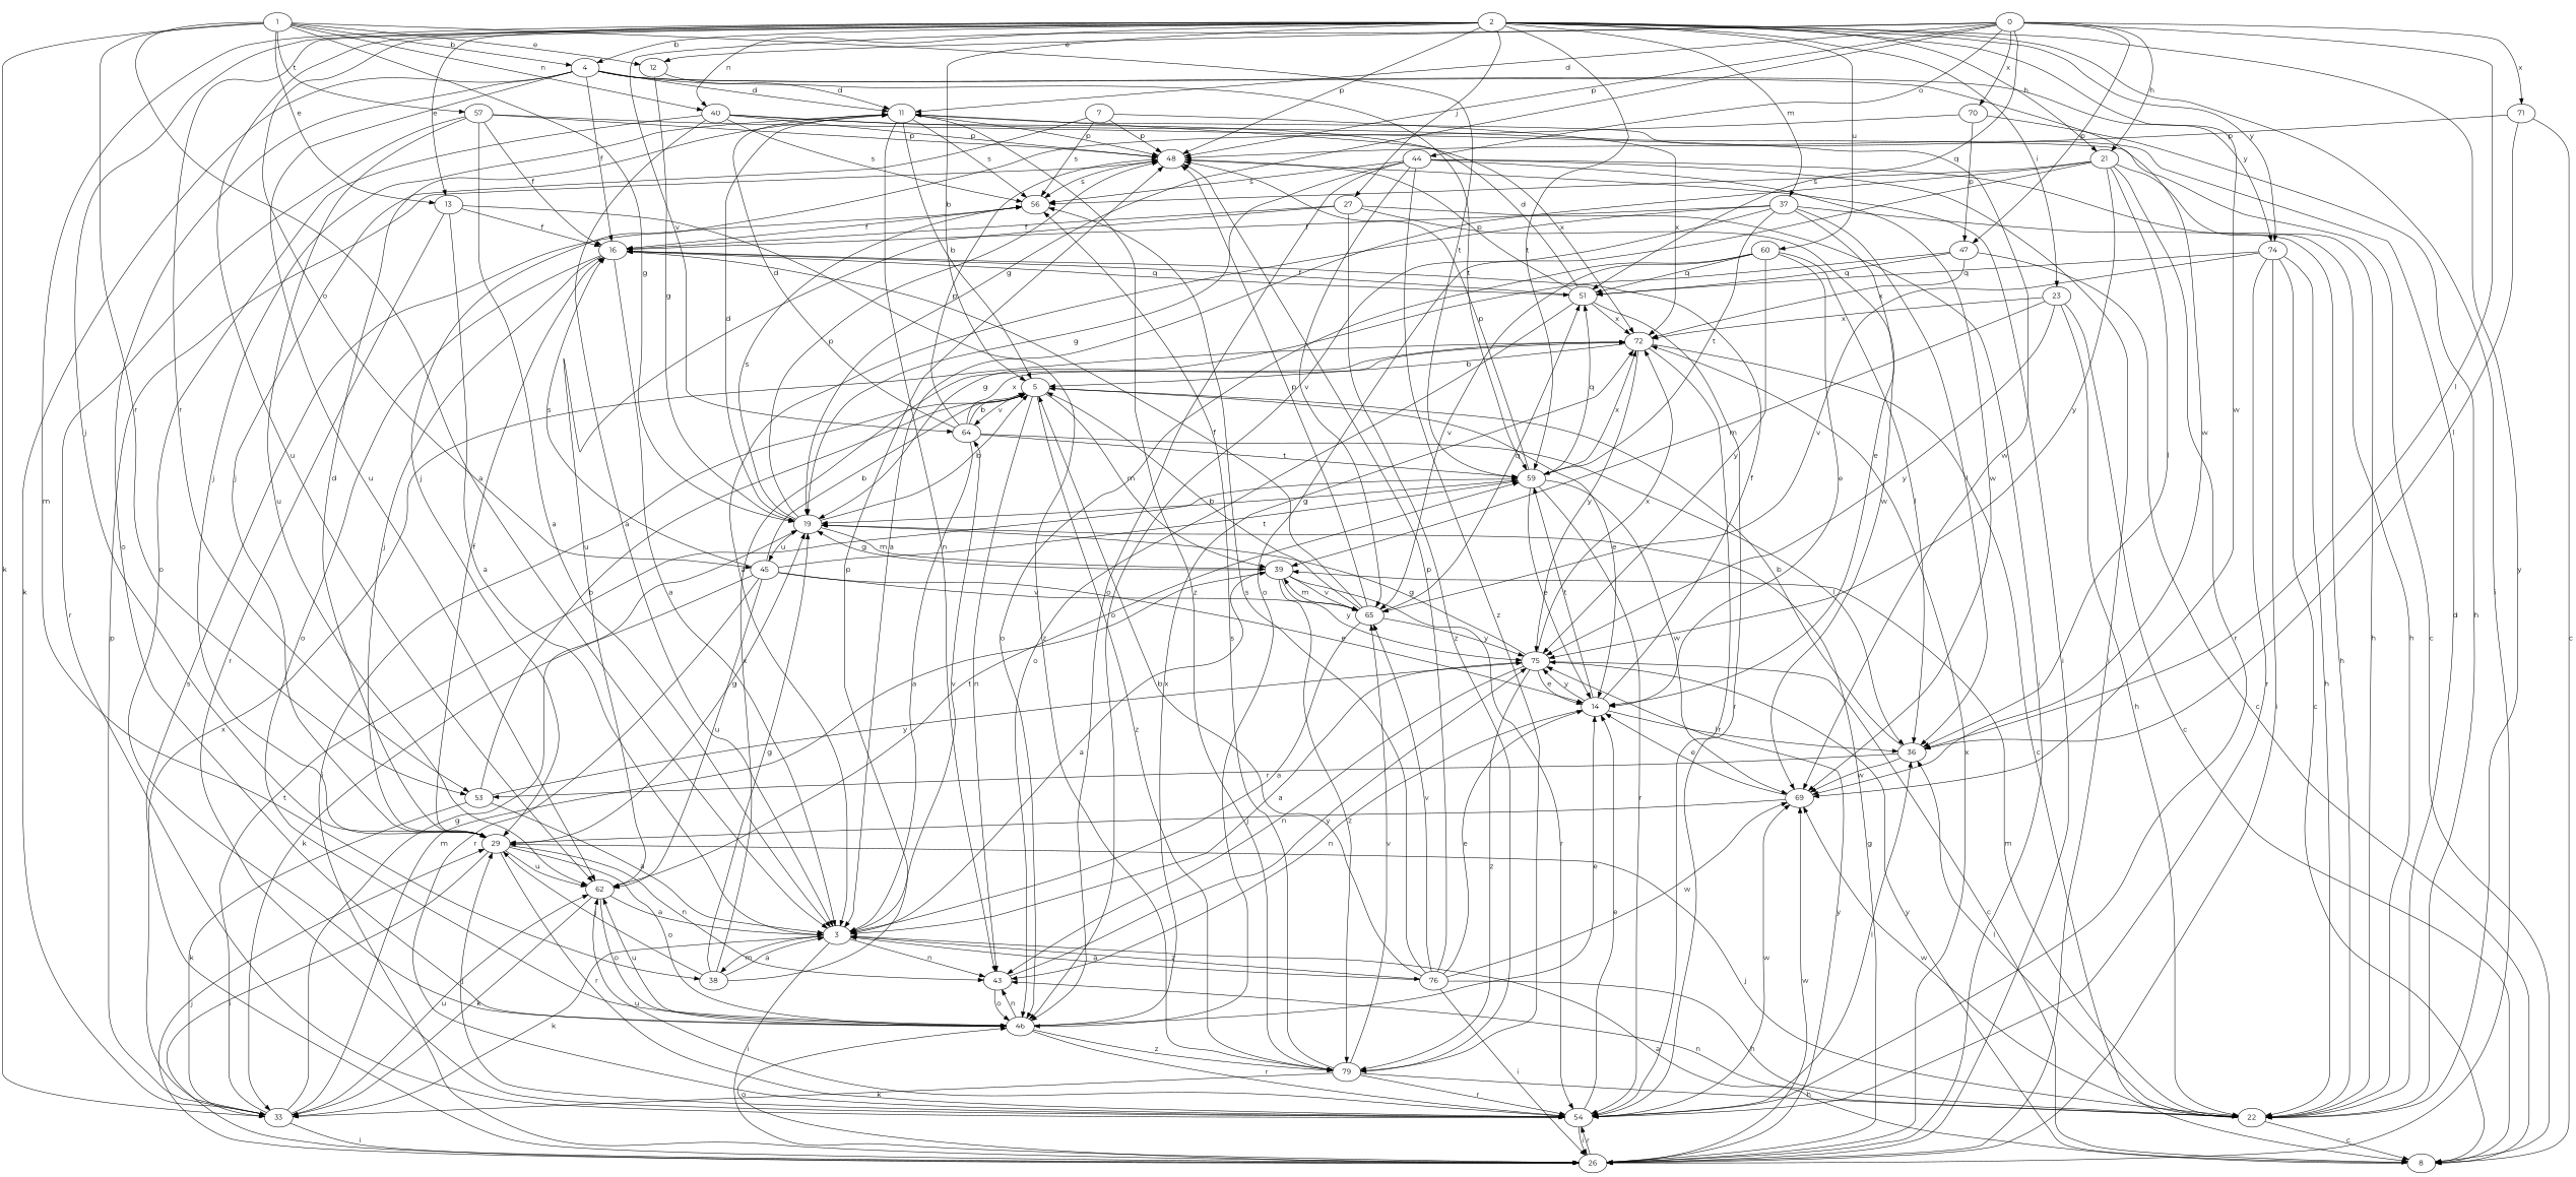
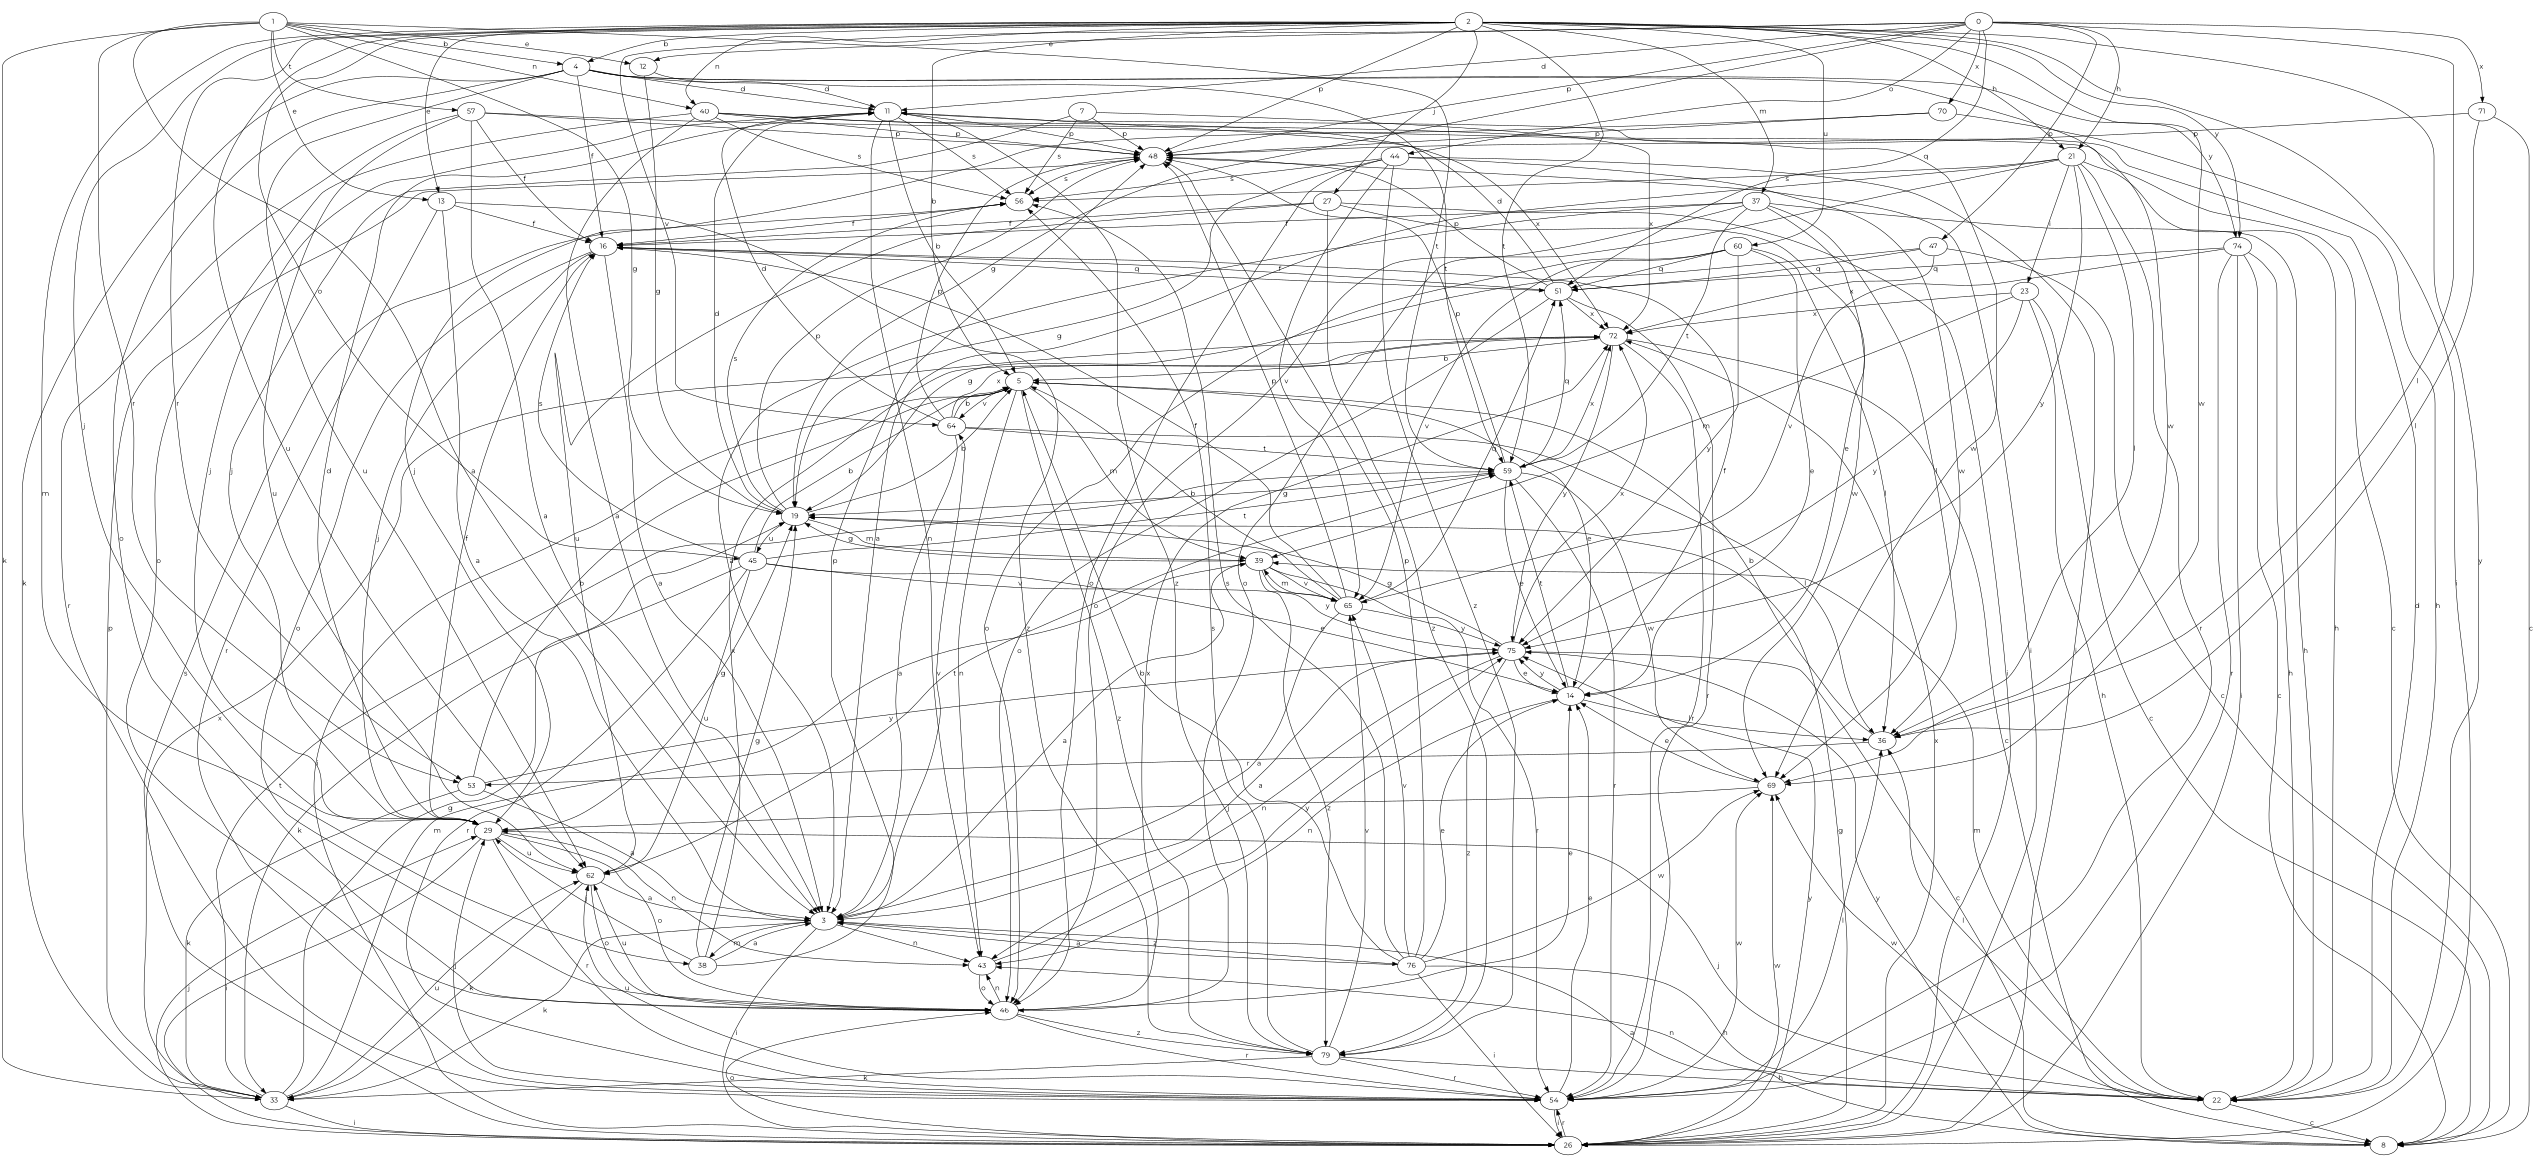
  strict digraph {
    fontname=Montserrat
    node [fontname=Montserrat]
    edge [fontname=Montserrat]
    0
    11
    12
    19
    21
    36
    44
    47
    48
    51
    64
    70
    71
    5
    29
    43
    79
    56
    45
    39
    3
    22
    46
    75
    54
    53
    69
    26
    65
    72
    8
    16
    59
    1
    4
    13
    33
    40
    57
    76
    38
    62
    74
    14
    2
    23
    27
    37
    60
    7
    0 -> 11 [label=d]
    0 -> 12 [label=e]
    0 -> 19 [label=g]
    0 -> 21 [label=h]
    0 -> 36 [label=l]
    0 -> 44 [label=o]
    0 -> 47 [label=p]
    0 -> 48 [label=p]
    0 -> 51 [label=q]
    0 -> 64 [label=v]
    0 -> 70 [label=x]
    0 -> 71 [label=x]
    11 -> 48 [label=p]
    11 -> 5 [label=b]
    11 -> 29 [label=j]
    11 -> 43 [label=n]
    11 -> 79 [label=z]
    11 -> 56 [label=s]
    12 -> 11 [label=d]
    12 -> 19 [label=g]
    19 -> 11 [label=d]
    19 -> 48 [label=p]
    19 -> 5 [label=b]
    19 -> 56 [label=s]
    19 -> 45 [label=u]
    19 -> 39 [label=m]
    21 -> 36 [label=l]
    21 -> 56 [label=s]
    21 -> 3 [label=a]
    21 -> 22 [label=h]
    21 -> 46 [label=o]
    21 -> 75 [label=y]
    21 -> 54 [label=r]
    36 -> 5 [label=b]
    36 -> 53 [label=r]
-   36 -> 69 [label=w]
    44 -> 19 [label=g]
    44 -> 79 [label=z]
    44 -> 56 [label=s]
-   44 -> 22 [label=h]
    44 -> 46 [label=o]
    44 -> 69 [label=w]
    44 -> 26 [label=i]
    44 -> 65 [label=v]
    47 -> 19 [label=g]
    47 -> 51 [label=q]
    47 -> 72 [label=x]
    47 -> 8 [label=c]
    48 -> 56 [label=s]
    48 -> 26 [label=i]
    51 -> 11 [label=d]
    51 -> 48 [label=p]
    51 -> 46 [label=o]
    51 -> 54 [label=r]
    51 -> 72 [label=x]
    51 -> 16 [label=f]
    64 -> 11 [label=d]
    64 -> 36 [label=l]
    64 -> 48 [label=p]
    64 -> 5 [label=b]
    64 -> 3 [label=a]
    64 -> 72 [label=x]
    64 -> 59 [label=t]
-   70 -> 47 [label=p]
+   70 -> 48 [label=p]
    70 -> 29 [label=j]
    70 -> 22 [label=h]
    71 -> 36 [label=l]
    71 -> 48 [label=p]
    71 -> 8 [label=c]
    5 -> 64 [label=v]
    5 -> 43 [label=n]
    5 -> 79 [label=z]
    5 -> 39 [label=m]
    5 -> 26 [label=i]
    5 -> 14 [label=e]
    29 -> 11 [label=d]
    29 -> 19 [label=g]
    29 -> 43 [label=n]
    29 -> 46 [label=o]
    29 -> 54 [label=r]
    29 -> 26 [label=i]
    29 -> 16 [label=f]
    29 -> 62 [label=u]
    43 -> 46 [label=o]
    43 -> 75 [label=y]
    79 -> 56 [label=s]
    79 -> 22 [label=h]
    79 -> 54 [label=r]
    79 -> 65 [label=v]
    79 -> 33 [label=k]
    56 -> 16 [label=f]
    45 -> 5 [label=b]
    45 -> 54 [label=r]
    45 -> 65 [label=v]
    45 -> 16 [label=s]
    45 -> 59 [label=t]
    45 -> 33 [label=k]
    45 -> 62 [label=u]
    45 -> 14 [label=e]
    39 -> 19 [label=g]
    39 -> 79 [label=z]
    39 -> 3 [label=a]
    39 -> 75 [label=y]
    39 -> 54 [label=r]
    39 -> 65 [label=v]
    3 -> 64 [label=v]
    3 -> 43 [label=n]
    3 -> 26 [label=i]
    3 -> 33 [label=k]
    3 -> 76 [label=z]
    3 -> 38 [label=m]
    22 -> 11 [label=d]
    22 -> 36 [label=l]
    22 -> 29 [label=j]
    22 -> 43 [label=n]
    22 -> 39 [label=m]
    22 -> 69 [label=w]
    22 -> 8 [label=c]
    46 -> 43 [label=n]
    46 -> 79 [label=z]
    46 -> 54 [label=r]
    46 -> 72 [label=x]
    46 -> 62 [label=u]
    46 -> 14 [label=e]
    75 -> 19 [label=g]
    75 -> 43 [label=n]
    75 -> 79 [label=z]
    75 -> 3 [label=a]
    75 -> 72 [label=x]
    75 -> 8 [label=c]
    75 -> 14 [label=e]
    54 -> 36 [label=l]
    54 -> 29 [label=j]
    54 -> 69 [label=w]
    54 -> 26 [label=i]
    54 -> 62 [label=u]
    54 -> 14 [label=e]
    53 -> 5 [label=b]
    53 -> 3 [label=a]
    53 -> 75 [label=y]
    53 -> 33 [label=k]
    69 -> 29 [label=j]
    69 -> 14 [label=e]
    26 -> 19 [label=g]
    26 -> 29 [label=j]
    26 -> 56 [label=s]
    26 -> 46 [label=o]
    26 -> 75 [label=y]
    26 -> 54 [label=r]
    26 -> 69 [label=w]
    26 -> 72 [label=x]
    65 -> 48 [label=p]
    65 -> 51 [label=q]
    65 -> 5 [label=b]
    65 -> 39 [label=m]
    65 -> 3 [label=a]
    65 -> 75 [label=y]
    65 -> 16 [label=f]
    72 -> 5 [label=b]
    72 -> 75 [label=y]
    72 -> 54 [label=r]
    72 -> 8 [label=c]
    8 -> 3 [label=a]
    8 -> 75 [label=y]
    16 -> 51 [label=q]
    16 -> 29 [label=j]
    16 -> 3 [label=a]
    16 -> 46 [label=o]
    59 -> 19 [label=g]
    59 -> 48 [label=p]
    59 -> 51 [label=q]
    59 -> 54 [label=r]
    59 -> 69 [label=w]
    59 -> 72 [label=x]
    59 -> 14 [label=e]
    1 -> 12 [label=e]
    1 -> 19 [label=g]
    1 -> 3 [label=a]
    1 -> 53 [label=r]
    1 -> 59 [label=t]
    1 -> 4 [label=b]
    1 -> 13 [label=e]
    1 -> 33 [label=k]
    1 -> 40 [label=n]
    1 -> 57 [label=t]
    4 -> 11 [label=d]
    4 -> 46 [label=o]
    4 -> 69 [label=w]
    4 -> 16 [label=f]
    4 -> 59 [label=t]
    4 -> 33 [label=k]
    4 -> 62 [label=u]
    4 -> 74 [label=y]
    13 -> 79 [label=z]
    13 -> 3 [label=a]
    13 -> 54 [label=r]
    13 -> 16 [label=f]
    33 -> 19 [label=g]
    33 -> 48 [label=p]
    33 -> 39 [label=m]
    33 -> 26 [label=i]
    33 -> 72 [label=x]
    33 -> 59 [label=t]
    33 -> 62 [label=u]
    40 -> 48 [label=p]
    40 -> 56 [label=s]
    40 -> 3 [label=a]
    40 -> 46 [label=o]
    40 -> 72 [label=x]
    40 -> 8 [label=c]
    57 -> 48 [label=p]
    57 -> 3 [label=a]
    57 -> 54 [label=r]
    57 -> 69 [label=w]
    57 -> 16 [label=f]
    57 -> 62 [label=u]
    76 -> 48 [label=p]
    76 -> 5 [label=b]
    76 -> 56 [label=s]
    76 -> 3 [label=a]
    76 -> 22 [label=h]
    76 -> 69 [label=w]
    76 -> 26 [label=i]
    76 -> 65 [label=v]
    76 -> 14 [label=e]
    38 -> 19 [label=g]
    38 -> 48 [label=p]
    38 -> 29 [label=j]
    38 -> 3 [label=a]
    38 -> 72 [label=x]
    62 -> 3 [label=a]
    62 -> 46 [label=o]
    62 -> 59 [label=t]
    62 -> 33 [label=k]
    74 -> 51 [label=q]
    74 -> 22 [label=h]
    74 -> 54 [label=r]
    74 -> 26 [label=i]
    74 -> 65 [label=v]
    74 -> 8 [label=c]
    14 -> 36 [label=l]
    14 -> 43 [label=n]
    14 -> 75 [label=y]
    14 -> 16 [label=f]
    14 -> 59 [label=t]
    2 -> 21 [label=h]
    2 -> 48 [label=p]
    2 -> 5 [label=b]
    2 -> 29 [label=j]
    2 -> 45 [label=o]
    2 -> 22 [label=y]
    2 -> 53 [label=r]
    2 -> 69 [label=w]
    2 -> 26 [label=i]
    2 -> 59 [label=t]
    2 -> 4 [label=b]
    2 -> 13 [label=e]
    2 -> 40 [label=n]
    2 -> 38 [label=m]
    2 -> 62 [label=u]
    2 -> 74 [label=y]
-   2 -> 23 [label=i]
+   21 -> 23 [label=i]
    2 -> 27 [label=j]
    2 -> 37 [label=m]
    2 -> 60 [label=u]
    23 -> 39 [label=m]
    23 -> 22 [label=h]
    23 -> 75 [label=y]
    23 -> 72 [label=x]
    23 -> 8 [label=c]
    27 -> 79 [label=z]
    27 -> 69 [label=w]
    27 -> 26 [label=i]
    27 -> 16 [label=f]
    27 -> 62 [label=u]
    37 -> 36 [label=l]
    37 -> 3 [label=a]
    37 -> 22 [label=h]
    37 -> 46 [label=o]
    37 -> 16 [label=f]
    37 -> 59 [label=t]
    37 -> 14 [label=e]
    60 -> 36 [label=l]
    60 -> 51 [label=q]
    60 -> 46 [label=o]
    60 -> 75 [label=y]
    60 -> 65 [label=v]
    60 -> 14 [label=e]
    7 -> 48 [label=p]
    7 -> 29 [label=j]
    7 -> 56 [label=s]
    7 -> 72 [label=x]
  }
